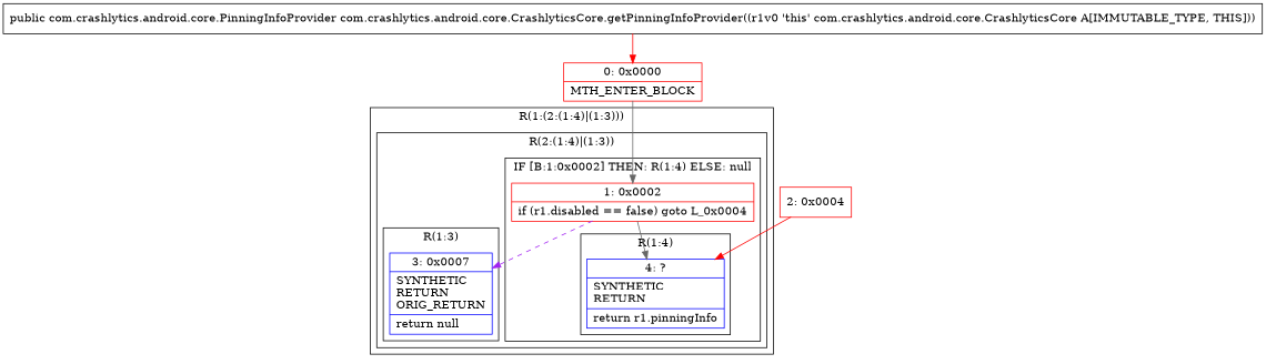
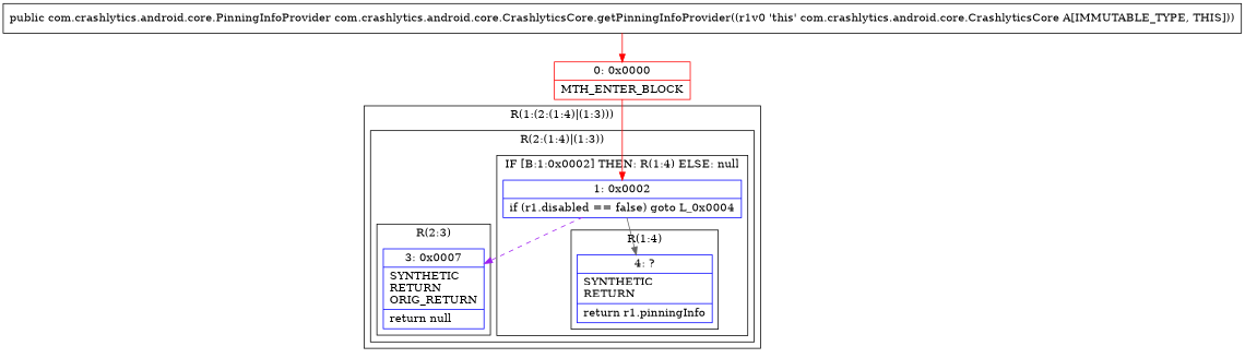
  digraph {
    node [color=blue shape=record]
    edge [color=gray40]
    n1 [label="{4\:\ ?|SYNTHETIC\lRETURN\l|return r1.pinningInfo\l}"]
-   n2 [color=red label="{1\:\ 0x0002|if (r1.disabled == false) goto L_0x0004\l}"]
+   n2 [label="{1\:\ 0x0002|if (r1.disabled == false) goto L_0x0004\l}"]
    n3 [label="{3\:\ 0x0007|SYNTHETIC\lRETURN\lORIG_RETURN\l|return null\l}"]
-   n4 [color=red label="{2\:\ 0x0004}"]
    n5 [color=red label="{0\:\ 0x0000|MTH_ENTER_BLOCK\l}"]
    n6 [label="{public com.crashlytics.android.core.PinningInfoProvider com.crashlytics.android.core.CrashlyticsCore.getPinningInfoProvider((r1v0 'this' com.crashlytics.android.core.CrashlyticsCore A[IMMUTABLE_TYPE, THIS])) }" color=""]
    subgraph cluster_1 {
      label="R(1:(2:(1:4)|(1:3)))"
      subgraph cluster_2 {
        label="R(2:(1:4)|(1:3))"
        subgraph cluster_3 {
          label="IF [B:1:0x0002] THEN: R(1:4) ELSE: null"
          n2
          subgraph cluster_4 {
            label="R(1:4)"
            n1
          }
        }
        subgraph cluster_5 {
-         label="R(1:3)"
+         label="R(2:3)"
          n3
        }
      }
    }
    n2 -> n1
    n2 -> n3 [color=purple style=dashed]
-   n4 -> n1 [color=red]
-   n5 -> n2
+   n5 -> n2 [color=red]
    n6 -> n5 [color=red]
  }
